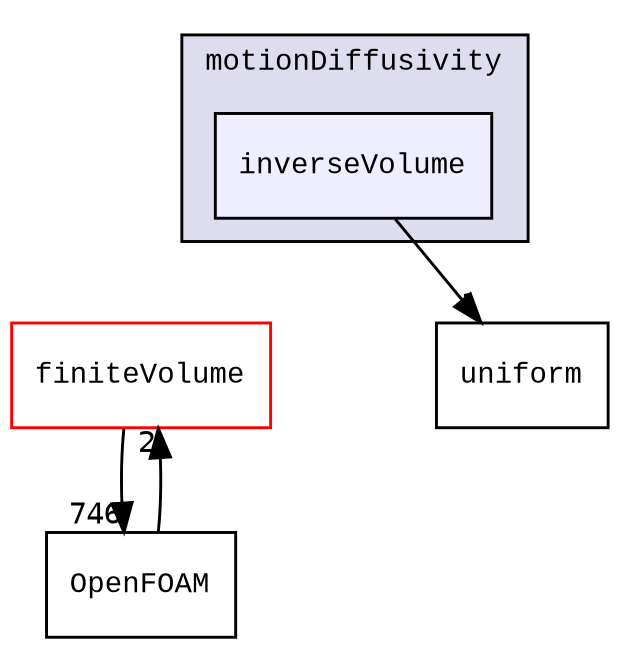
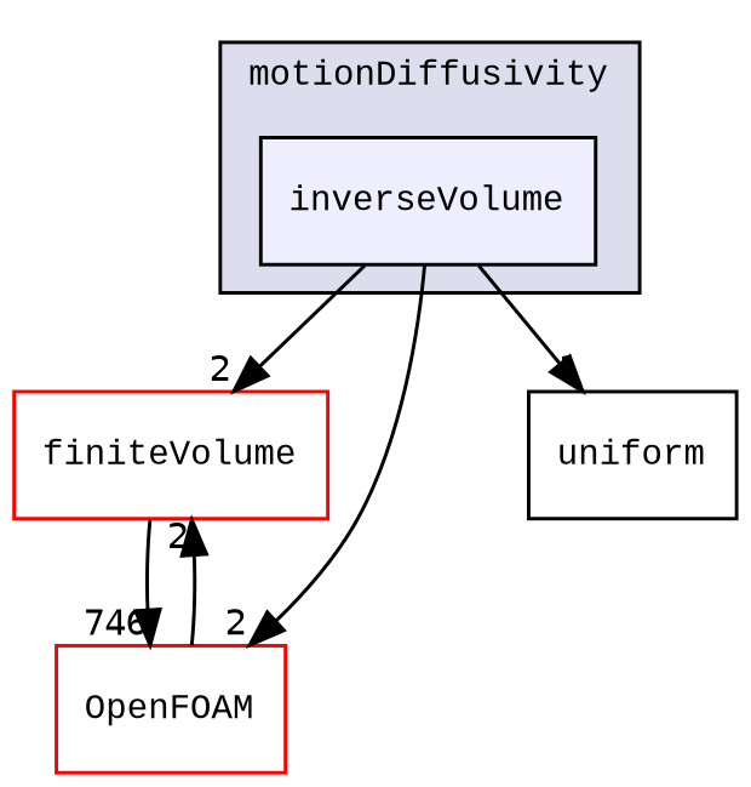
  digraph {
    compound=true
    fontname="Liberation Mono"
    node [fontname="Liberation Mono" fontsize=10 shape=box]
    edge [fontname="Liberation Mono" headlabel=2 labeldistance=1.5 labelfontname=Helvetica labelfontsize=10]
    n1 [fillcolor="#eeeeff" label=inverseVolume pencolor=black style=filled]
    n2 [color=red label=finiteVolume]
-   n3 [color=black label=OpenFOAM]
+   n3 [color=red label=OpenFOAM]
    n4 [label=uniform]
    subgraph cluster_1 {
      bgcolor="#ddddee"
      fontsize=10
      label=motionDiffusivity
      pencolor=black
      n1
    }
+   n1 -> n2
+   n1 -> n3
    n1 -> n4 [headlabel=1]
    n2 -> n3 [headlabel=746]
    n3 -> n2
  }
